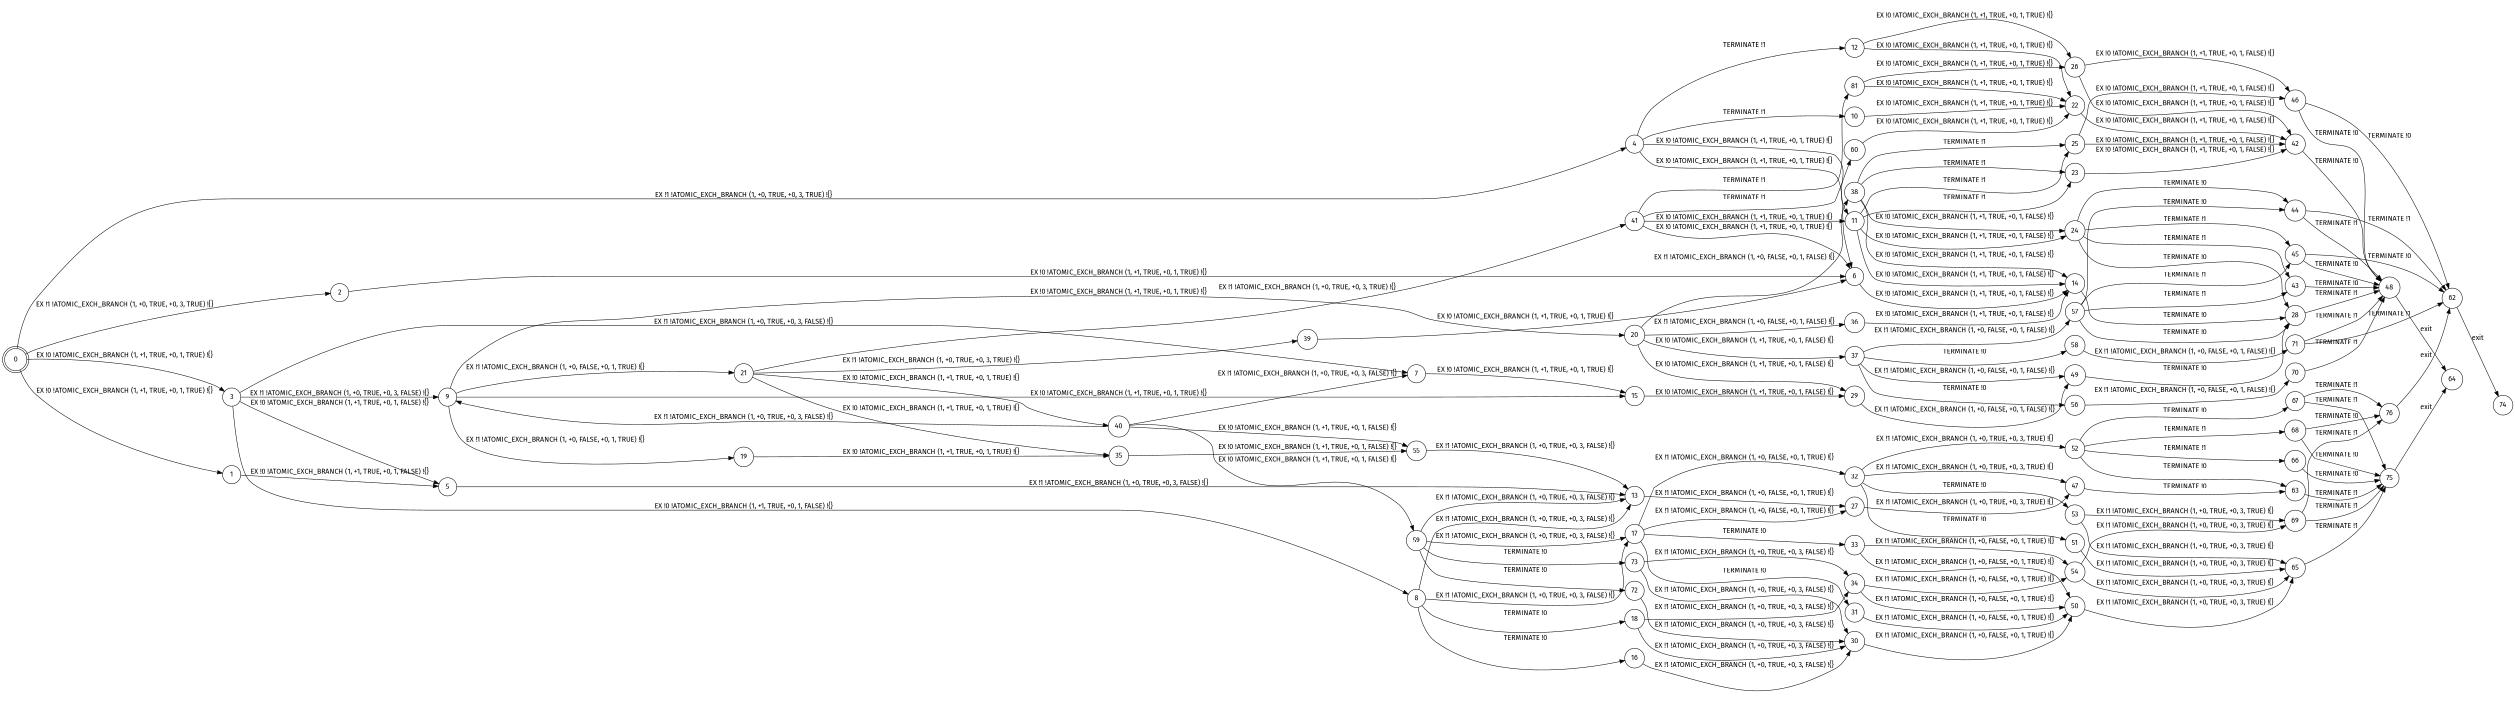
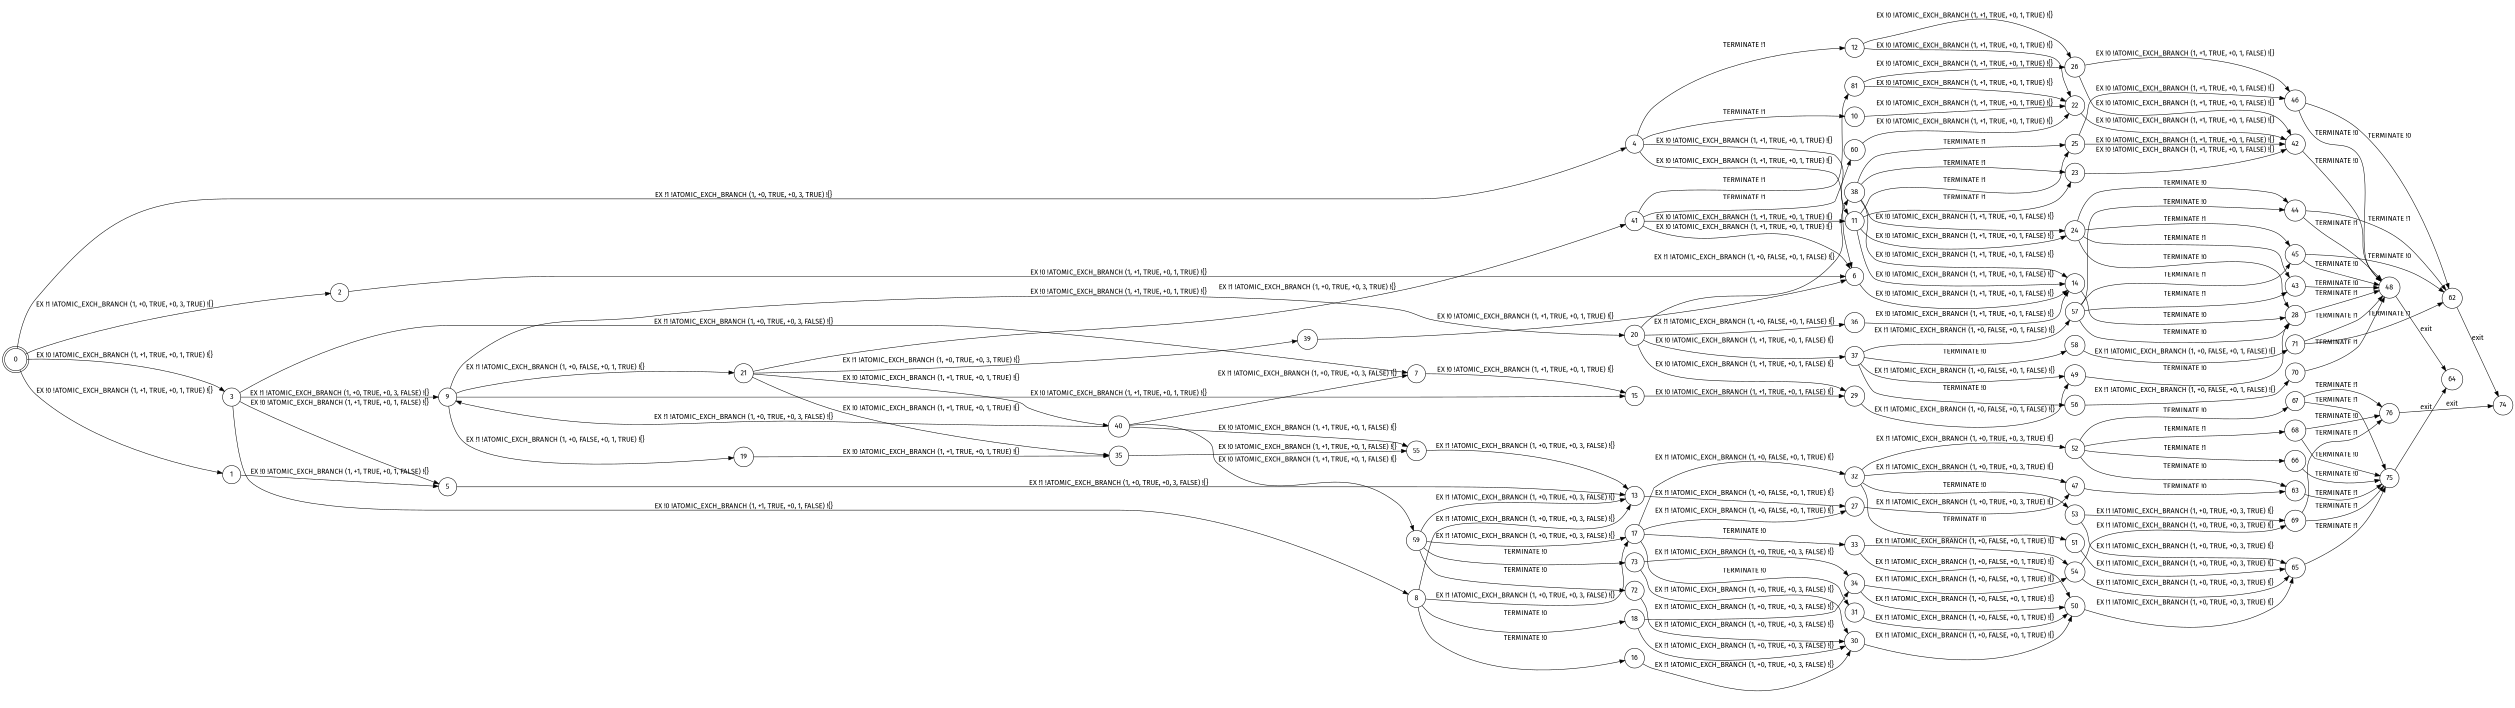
  digraph {
    fontname="Fira Sans"
    rankdir=LR
    node [fontname="Fira Sans" shape=circle]
    edge [fontname="Fira Sans"]
    0 [peripheries=2]
    1
    2
    3
    4
    5
    6
    7
    8
    9
    10
    11
    12
    13
    14
    15
    16
    17
    18
    19
    20
    21
    22
    23
    24
    25
    26
    27
    28
    29
    30
    31
    32
    33
    34
    35
    36
    37
    38
    39
    40
    41
    42
    43
    44
    45
    46
    47
    48
    49
    50
    51
    52
    53
    54
    55
    56
    57
    58
    59
    60
    n62 [label=81]
    62
    63
    64
    65
    66
    67
    68
    69
    70
    71
    72
    73
    74
    75
    76
    0 -> 1 [label="EX !0 !ATOMIC_EXCH_BRANCH (1, +1, TRUE, +0, 1, TRUE) !{}"]
    0 -> 2 [label="EX !1 !ATOMIC_EXCH_BRANCH (1, +0, TRUE, +0, 3, TRUE) !{}"]
    0 -> 3 [label="EX !0 !ATOMIC_EXCH_BRANCH (1, +1, TRUE, +0, 1, TRUE) !{}"]
    0 -> 4 [label="EX !1 !ATOMIC_EXCH_BRANCH (1, +0, TRUE, +0, 3, TRUE) !{}"]
    1 -> 5 [label="EX !0 !ATOMIC_EXCH_BRANCH (1, +1, TRUE, +0, 1, FALSE) !{}"]
    2 -> 6 [label="EX !0 !ATOMIC_EXCH_BRANCH (1, +1, TRUE, +0, 1, TRUE) !{}"]
    3 -> 5 [label="EX !0 !ATOMIC_EXCH_BRANCH (1, +1, TRUE, +0, 1, FALSE) !{}"]
    3 -> 7 [label="EX !1 !ATOMIC_EXCH_BRANCH (1, +0, TRUE, +0, 3, FALSE) !{}"]
    3 -> 8 [label="EX !0 !ATOMIC_EXCH_BRANCH (1, +1, TRUE, +0, 1, FALSE) !{}"]
    3 -> 9 [label="EX !1 !ATOMIC_EXCH_BRANCH (1, +0, TRUE, +0, 3, FALSE) !{}"]
    4 -> 6 [label="EX !0 !ATOMIC_EXCH_BRANCH (1, +1, TRUE, +0, 1, TRUE) !{}"]
    4 -> 10 [label="TERMINATE !1"]
    4 -> 11 [label="EX !0 !ATOMIC_EXCH_BRANCH (1, +1, TRUE, +0, 1, TRUE) !{}"]
    4 -> 12 [label="TERMINATE !1"]
    5 -> 13 [label="EX !1 !ATOMIC_EXCH_BRANCH (1, +0, TRUE, +0, 3, FALSE) !{}"]
    6 -> 14 [label="EX !0 !ATOMIC_EXCH_BRANCH (1, +1, TRUE, +0, 1, FALSE) !{}"]
    7 -> 15 [label="EX !0 !ATOMIC_EXCH_BRANCH (1, +1, TRUE, +0, 1, TRUE) !{}"]
    8 -> 13 [label="EX !1 !ATOMIC_EXCH_BRANCH (1, +0, TRUE, +0, 3, FALSE) !{}"]
    8 -> 16 [label="TERMINATE !0"]
    8 -> 17 [label="EX !1 !ATOMIC_EXCH_BRANCH (1, +0, TRUE, +0, 3, FALSE) !{}"]
    8 -> 18 [label="TERMINATE !0"]
    9 -> 15 [label="EX !0 !ATOMIC_EXCH_BRANCH (1, +1, TRUE, +0, 1, TRUE) !{}"]
    9 -> 19 [label="EX !1 !ATOMIC_EXCH_BRANCH (1, +0, FALSE, +0, 1, TRUE) !{}"]
    9 -> 20 [label="EX !0 !ATOMIC_EXCH_BRANCH (1, +1, TRUE, +0, 1, TRUE) !{}"]
    9 -> 21 [label="EX !1 !ATOMIC_EXCH_BRANCH (1, +0, FALSE, +0, 1, TRUE) !{}"]
    10 -> 22 [label="EX !0 !ATOMIC_EXCH_BRANCH (1, +1, TRUE, +0, 1, TRUE) !{}"]
    11 -> 14 [label="EX !0 !ATOMIC_EXCH_BRANCH (1, +1, TRUE, +0, 1, FALSE) !{}"]
    11 -> 23 [label="TERMINATE !1"]
    11 -> 24 [label="EX !0 !ATOMIC_EXCH_BRANCH (1, +1, TRUE, +0, 1, FALSE) !{}"]
    11 -> 25 [label="TERMINATE !1"]
    12 -> 22 [label="EX !0 !ATOMIC_EXCH_BRANCH (1, +1, TRUE, +0, 1, TRUE) !{}"]
    12 -> 26 [label="EX !0 !ATOMIC_EXCH_BRANCH (1, +1, TRUE, +0, 1, TRUE) !{}"]
    13 -> 27 [label="EX !1 !ATOMIC_EXCH_BRANCH (1, +0, FALSE, +0, 1, TRUE) !{}"]
    14 -> 28 [label="TERMINATE !0"]
    15 -> 29 [label="EX !0 !ATOMIC_EXCH_BRANCH (1, +1, TRUE, +0, 1, FALSE) !{}"]
    16 -> 30 [label="EX !1 !ATOMIC_EXCH_BRANCH (1, +0, TRUE, +0, 3, FALSE) !{}"]
    17 -> 27 [label="EX !1 !ATOMIC_EXCH_BRANCH (1, +0, FALSE, +0, 1, TRUE) !{}"]
    17 -> 31 [label="TERMINATE !0"]
    17 -> 32 [label="EX !1 !ATOMIC_EXCH_BRANCH (1, +0, FALSE, +0, 1, TRUE) !{}"]
    17 -> 33 [label="TERMINATE !0"]
    18 -> 30 [label="EX !1 !ATOMIC_EXCH_BRANCH (1, +0, TRUE, +0, 3, FALSE) !{}"]
    18 -> 34 [label="EX !1 !ATOMIC_EXCH_BRANCH (1, +0, TRUE, +0, 3, FALSE) !{}"]
    19 -> 35 [label="EX !0 !ATOMIC_EXCH_BRANCH (1, +1, TRUE, +0, 1, TRUE) !{}"]
    20 -> 29 [label="EX !0 !ATOMIC_EXCH_BRANCH (1, +1, TRUE, +0, 1, FALSE) !{}"]
    20 -> 36 [label="EX !1 !ATOMIC_EXCH_BRANCH (1, +0, FALSE, +0, 1, FALSE) !{}"]
    20 -> 37 [label="EX !0 !ATOMIC_EXCH_BRANCH (1, +1, TRUE, +0, 1, FALSE) !{}"]
    20 -> 38 [label="EX !1 !ATOMIC_EXCH_BRANCH (1, +0, FALSE, +0, 1, FALSE) !{}"]
    21 -> 35 [label="EX !0 !ATOMIC_EXCH_BRANCH (1, +1, TRUE, +0, 1, TRUE) !{}"]
    21 -> 39 [label="EX !1 !ATOMIC_EXCH_BRANCH (1, +0, TRUE, +0, 3, TRUE) !{}"]
    21 -> 40 [label="EX !0 !ATOMIC_EXCH_BRANCH (1, +1, TRUE, +0, 1, TRUE) !{}"]
    21 -> 41 [label="EX !1 !ATOMIC_EXCH_BRANCH (1, +0, TRUE, +0, 3, TRUE) !{}"]
    22 -> 42 [label="EX !0 !ATOMIC_EXCH_BRANCH (1, +1, TRUE, +0, 1, FALSE) !{}"]
    23 -> 42 [label="EX !0 !ATOMIC_EXCH_BRANCH (1, +1, TRUE, +0, 1, FALSE) !{}"]
    24 -> 28 [label="TERMINATE !0"]
    24 -> 43 [label="TERMINATE !1"]
    24 -> 44 [label="TERMINATE !0"]
    24 -> 45 [label="TERMINATE !1"]
    25 -> 42 [label="EX !0 !ATOMIC_EXCH_BRANCH (1, +1, TRUE, +0, 1, FALSE) !{}"]
    25 -> 46 [label="EX !0 !ATOMIC_EXCH_BRANCH (1, +1, TRUE, +0, 1, FALSE) !{}"]
    26 -> 42 [label="EX !0 !ATOMIC_EXCH_BRANCH (1, +1, TRUE, +0, 1, FALSE) !{}"]
    26 -> 46 [label="EX !0 !ATOMIC_EXCH_BRANCH (1, +1, TRUE, +0, 1, FALSE) !{}"]
    27 -> 47 [label="EX !1 !ATOMIC_EXCH_BRANCH (1, +0, TRUE, +0, 3, TRUE) !{}"]
    28 -> 48 [label="TERMINATE !1"]
    29 -> 49 [label="EX !1 !ATOMIC_EXCH_BRANCH (1, +0, FALSE, +0, 1, FALSE) !{}"]
    30 -> 50 [label="EX !1 !ATOMIC_EXCH_BRANCH (1, +0, FALSE, +0, 1, TRUE) !{}"]
    31 -> 50 [label="EX !1 !ATOMIC_EXCH_BRANCH (1, +0, FALSE, +0, 1, TRUE) !{}"]
    32 -> 47 [label="EX !1 !ATOMIC_EXCH_BRANCH (1, +0, TRUE, +0, 3, TRUE) !{}"]
    32 -> 51 [label="TERMINATE !0"]
    32 -> 52 [label="EX !1 !ATOMIC_EXCH_BRANCH (1, +0, TRUE, +0, 3, TRUE) !{}"]
    32 -> 53 [label="TERMINATE !0"]
    33 -> 50 [label="EX !1 !ATOMIC_EXCH_BRANCH (1, +0, FALSE, +0, 1, TRUE) !{}"]
    33 -> 54 [label="EX !1 !ATOMIC_EXCH_BRANCH (1, +0, FALSE, +0, 1, TRUE) !{}"]
    34 -> 50 [label="EX !1 !ATOMIC_EXCH_BRANCH (1, +0, FALSE, +0, 1, TRUE) !{}"]
    34 -> 54 [label="EX !1 !ATOMIC_EXCH_BRANCH (1, +0, FALSE, +0, 1, TRUE) !{}"]
    35 -> 55 [label="EX !0 !ATOMIC_EXCH_BRANCH (1, +1, TRUE, +0, 1, FALSE) !{}"]
    36 -> 14 [label="EX !0 !ATOMIC_EXCH_BRANCH (1, +1, TRUE, +0, 1, FALSE) !{}"]
    37 -> 49 [label="EX !1 !ATOMIC_EXCH_BRANCH (1, +0, FALSE, +0, 1, FALSE) !{}"]
    37 -> 56 [label="TERMINATE !0"]
    37 -> 57 [label="EX !1 !ATOMIC_EXCH_BRANCH (1, +0, FALSE, +0, 1, FALSE) !{}"]
    37 -> 58 [label="TERMINATE !0"]
    38 -> 14 [label="EX !0 !ATOMIC_EXCH_BRANCH (1, +1, TRUE, +0, 1, FALSE) !{}"]
    38 -> 23 [label="TERMINATE !1"]
    38 -> 24 [label="EX !0 !ATOMIC_EXCH_BRANCH (1, +1, TRUE, +0, 1, FALSE) !{}"]
    38 -> 25 [label="TERMINATE !1"]
    39 -> 6 [label="EX !0 !ATOMIC_EXCH_BRANCH (1, +1, TRUE, +0, 1, TRUE) !{}"]
    40 -> 7 [label="EX !1 !ATOMIC_EXCH_BRANCH (1, +0, TRUE, +0, 3, FALSE) !{}"]
    40 -> 9 [label="EX !1 !ATOMIC_EXCH_BRANCH (1, +0, TRUE, +0, 3, FALSE) !{}"]
    40 -> 55 [label="EX !0 !ATOMIC_EXCH_BRANCH (1, +1, TRUE, +0, 1, FALSE) !{}"]
    40 -> 59 [label="EX !0 !ATOMIC_EXCH_BRANCH (1, +1, TRUE, +0, 1, FALSE) !{}"]
    41 -> 6 [label="EX !0 !ATOMIC_EXCH_BRANCH (1, +1, TRUE, +0, 1, TRUE) !{}"]
    41 -> 11 [label="EX !0 !ATOMIC_EXCH_BRANCH (1, +1, TRUE, +0, 1, TRUE) !{}"]
    41 -> 60 [label="TERMINATE !1"]
    41 -> n62 [label="TERMINATE !1"]
    42 -> 48 [label="TERMINATE !0"]
    43 -> 48 [label="TERMINATE !0"]
    44 -> 48 [label="TERMINATE !1"]
    44 -> 62 [label="TERMINATE !1"]
    45 -> 48 [label="TERMINATE !0"]
    45 -> 62 [label="TERMINATE !0"]
    46 -> 48 [label="TERMINATE !0"]
    46 -> 62 [label="TERMINATE !0"]
    47 -> 63 [label="TERMINATE !0"]
    48 -> 64 [label=exit]
    49 -> 28 [label="TERMINATE !0"]
    50 -> 65 [label="EX !1 !ATOMIC_EXCH_BRANCH (1, +0, TRUE, +0, 3, TRUE) !{}"]
    51 -> 65 [label="EX !1 !ATOMIC_EXCH_BRANCH (1, +0, TRUE, +0, 3, TRUE) !{}"]
    52 -> 63 [label="TERMINATE !0"]
    52 -> 66 [label="TERMINATE !1"]
    52 -> 67 [label="TERMINATE !0"]
    52 -> 68 [label="TERMINATE !1"]
    53 -> 65 [label="EX !1 !ATOMIC_EXCH_BRANCH (1, +0, TRUE, +0, 3, TRUE) !{}"]
    53 -> 69 [label="EX !1 !ATOMIC_EXCH_BRANCH (1, +0, TRUE, +0, 3, TRUE) !{}"]
    54 -> 65 [label="EX !1 !ATOMIC_EXCH_BRANCH (1, +0, TRUE, +0, 3, TRUE) !{}"]
    54 -> 69 [label="EX !1 !ATOMIC_EXCH_BRANCH (1, +0, TRUE, +0, 3, TRUE) !{}"]
    55 -> 13 [label="EX !1 !ATOMIC_EXCH_BRANCH (1, +0, TRUE, +0, 3, FALSE) !{}"]
    56 -> 70 [label="EX !1 !ATOMIC_EXCH_BRANCH (1, +0, FALSE, +0, 1, FALSE) !{}"]
    57 -> 28 [label="TERMINATE !0"]
    57 -> 43 [label="TERMINATE !1"]
    57 -> 44 [label="TERMINATE !0"]
    57 -> 45 [label="TERMINATE !1"]
    58 -> 71 [label="EX !1 !ATOMIC_EXCH_BRANCH (1, +0, FALSE, +0, 1, FALSE) !{}"]
    59 -> 13 [label="EX !1 !ATOMIC_EXCH_BRANCH (1, +0, TRUE, +0, 3, FALSE) !{}"]
    59 -> 17 [label="EX !1 !ATOMIC_EXCH_BRANCH (1, +0, TRUE, +0, 3, FALSE) !{}"]
    59 -> 72 [label="TERMINATE !0"]
    59 -> 73 [label="TERMINATE !0"]
    60 -> 22 [label="EX !0 !ATOMIC_EXCH_BRANCH (1, +1, TRUE, +0, 1, TRUE) !{}"]
    n62 -> 22 [label="EX !0 !ATOMIC_EXCH_BRANCH (1, +1, TRUE, +0, 1, TRUE) !{}"]
    n62 -> 26 [label="EX !0 !ATOMIC_EXCH_BRANCH (1, +1, TRUE, +0, 1, TRUE) !{}"]
    62 -> 74 [label=exit]
    63 -> 75 [label="TERMINATE !1"]
    65 -> 75 [label="TERMINATE !1"]
    66 -> 75 [label="TERMINATE !0"]
    67 -> 75 [label="TERMINATE !1"]
    67 -> 76 [label="TERMINATE !1"]
    68 -> 75 [label="TERMINATE !0"]
    68 -> 76 [label="TERMINATE !0"]
    69 -> 75 [label="TERMINATE !1"]
    69 -> 76 [label="TERMINATE !1"]
    70 -> 48 [label="TERMINATE !1"]
    71 -> 48 [label="TERMINATE !1"]
    71 -> 62 [label="TERMINATE !1"]
    72 -> 30 [label="EX !1 !ATOMIC_EXCH_BRANCH (1, +0, TRUE, +0, 3, FALSE) !{}"]
    73 -> 30 [label="EX !1 !ATOMIC_EXCH_BRANCH (1, +0, TRUE, +0, 3, FALSE) !{}"]
    73 -> 34 [label="EX !1 !ATOMIC_EXCH_BRANCH (1, +0, TRUE, +0, 3, FALSE) !{}"]
    75 -> 64 [label=exit]
-   76 -> 62 [label=exit]
+   76 -> 74 [label=exit]
  }
